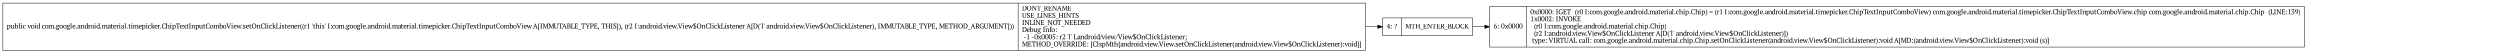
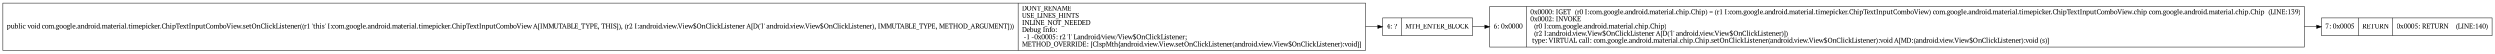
  digraph {
    fontname="PT Serif"
    rankdir=LR
    node [fontname="PT Serif" shape=record]
    edge [fontname="PT Serif"]
    n1 [label="{4\:\ ?|MTH_ENTER_BLOCK\l}"]
-   n2 [label="{6\:\ 0x0000|0x0000: IGET  (r0 I:com.google.android.material.chip.Chip) = (r1 I:com.google.android.material.timepicker.ChipTextInputComboView) com.google.android.material.timepicker.ChipTextInputComboView.chip com.google.android.material.chip.Chip  (LINE:139)\l1x0002: INVOKE  \l  (r0 I:com.google.android.material.chip.Chip)\l  (r2 I:android.view.View$OnClickListener A[D('l' android.view.View$OnClickListener)])\l type: VIRTUAL call: com.google.android.material.chip.Chip.setOnClickListener(android.view.View$OnClickListener):void A[MD:(android.view.View$OnClickListener):void (s)]\l}"]
+   n2 [label="{6\:\ 0x0000|0x0000: IGET  (r0 I:com.google.android.material.chip.Chip) = (r1 I:com.google.android.material.timepicker.ChipTextInputComboView) com.google.android.material.timepicker.ChipTextInputComboView.chip com.google.android.material.chip.Chip  (LINE:139)\l0x0002: INVOKE  \l  (r0 I:com.google.android.material.chip.Chip)\l  (r2 I:android.view.View$OnClickListener A[D('l' android.view.View$OnClickListener)])\l type: VIRTUAL call: com.google.android.material.chip.Chip.setOnClickListener(android.view.View$OnClickListener):void A[MD:(android.view.View$OnClickListener):void (s)]\l}"]
+   n3 [label="{7\:\ 0x0005|RETURN\l|0x0005: RETURN    (LINE:140)\l}"]
    n4 [label="{public void com.google.android.material.timepicker.ChipTextInputComboView.setOnClickListener((r1 'this' I:com.google.android.material.timepicker.ChipTextInputComboView A[IMMUTABLE_TYPE, THIS]), (r2 I:android.view.View$OnClickListener A[D('l' android.view.View$OnClickListener), IMMUTABLE_TYPE, METHOD_ARGUMENT]))  | DONT_RENAME\lUSE_LINES_HINTS\lINLINE_NOT_NEEDED\lDebug Info:\l  \-1 \-0x0005: r2 'l' Landroid\/view\/View$OnClickListener;\lMETHOD_OVERRIDE: [ClspMth\{android.view.View.setOnClickListener(android.view.View$OnClickListener):void\}]\l}"]
    n1 -> n2
+   n2 -> n3
    n4 -> n1
  }
